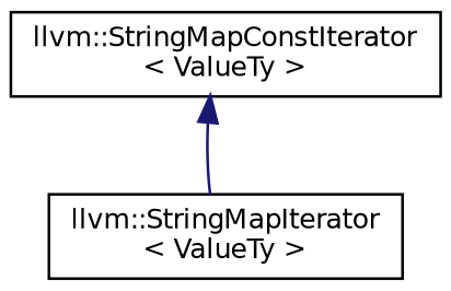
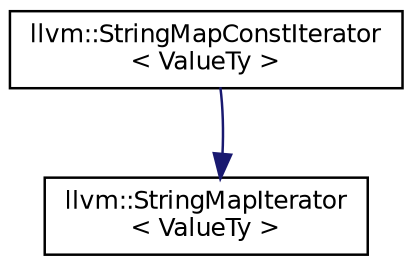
  digraph {
    rankdir=TB
    node [color=black fillcolor=white fontname=Helvetica fontsize=10 shape=record style=filled]
    n1 [height=0.2 label="llvm::StringMapConstIterator\l\< ValueTy \>" width=0.4]
    n2 [height=0.2 label="llvm::StringMapIterator\l\< ValueTy \>" width=0.4]
-   n1 -> n2 [color=midnightblue dir=back fontname=Helvetica fontsize=10 labelfontname=Helvetica labelfontsize=10 style=solid]
+   n2 -> n1 [color=midnightblue dir=back fontname=Helvetica fontsize=10 labelfontname=Helvetica labelfontsize=10 style=solid]
  }
